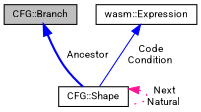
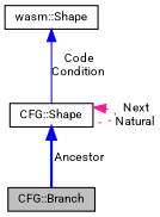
  digraph {
    fontname=Roboto
    node [color=black fillcolor=white fontname=Roboto fontsize=10 shape=record style=filled]
    edge [color=blue dir=back fontname=Roboto fontsize=10 labelfontname=Helvetica labelfontsize=10]
    n1 [fillcolor=grey75 fontcolor=black height=0.2 label="CFG::Branch" width=0.4]
-   n2 [height=0.2 label="wasm::Expression" width=0.4]
+   n2 [height=0.2 label="wasm::Shape" width=0.4]
    n3 [height=0.2 label="CFG::Shape" width=0.4]
    n2 -> n3 [label=" Code\nCondition" style=solid]
-   n1 -> n3 [label=" Ancestor" style=bold]
+   n3 -> n1 [label=" Ancestor" style=bold]
    n3 -> n3 [color=deeppink label=" Next\nNatural" style=dotted]
  }
